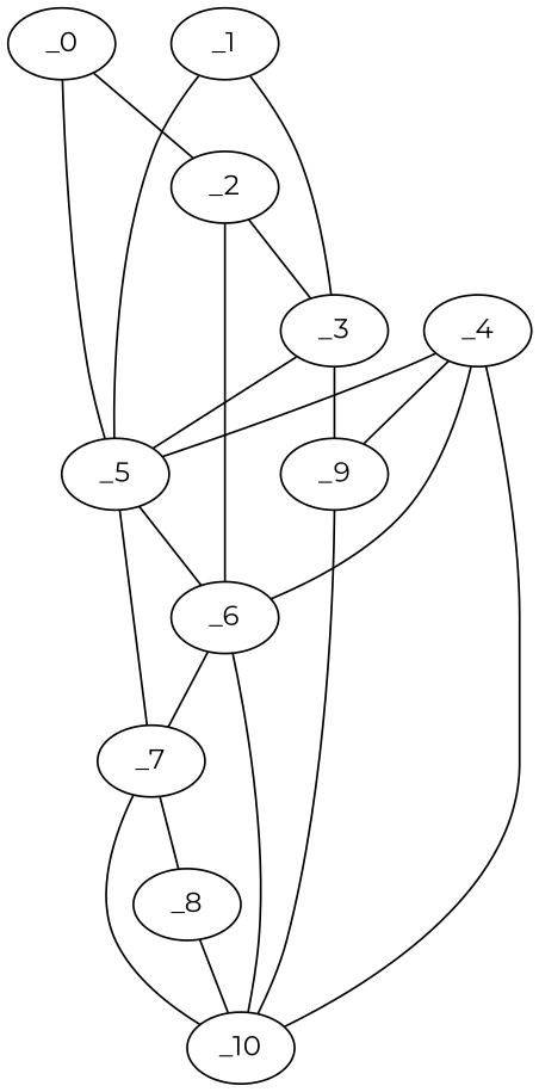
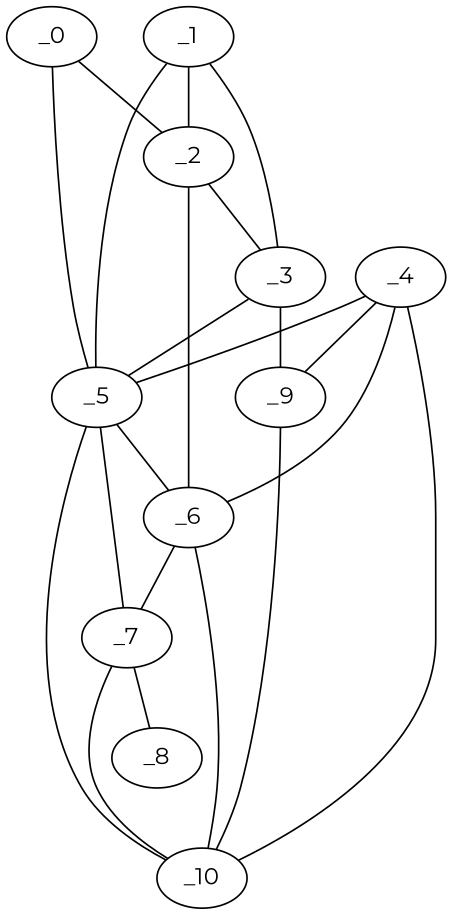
  graph {
    fontname=Montserrat
    node [fontname=Montserrat]
    edge [fontname=Montserrat valence=2]
    _0 [x=7 y=46]
    _2 [x=41 y=24]
    _5 [x=80 y=88]
    _1 [x=25 y=37]
    _3 [x=63 y=27]
    _6 [x=96 y=86]
    _7 [x=102 y=94]
    _9 [x=114 y=36]
    _10 [x=120 y=63]
    _8 [x=107 y=85]
    _4 [x=73 y=31]
    _0 -- _2 [valence=1]
    _0 -- _5 [valence=1]
    _2 -- _3 [valence=1]
    _5 -- _6
    _5 -- _7 [valence=1]
+   _1 -- _2
    _1 -- _5
    _1 -- _3
    _3 -- _5
    _3 -- _9 [valence=1]
    _6 -- _2
    _6 -- _7 [valence=1]
    _6 -- _10
    _7 -- _10 [valence=1]
    _7 -- _8 [valence=1]
    _9 -- _10 [valence=1]
-   _8 -- _10
+   _5 -- _10
    _4 -- _5 [valence=1]
    _4 -- _6
    _4 -- _9
    _4 -- _10
  }
